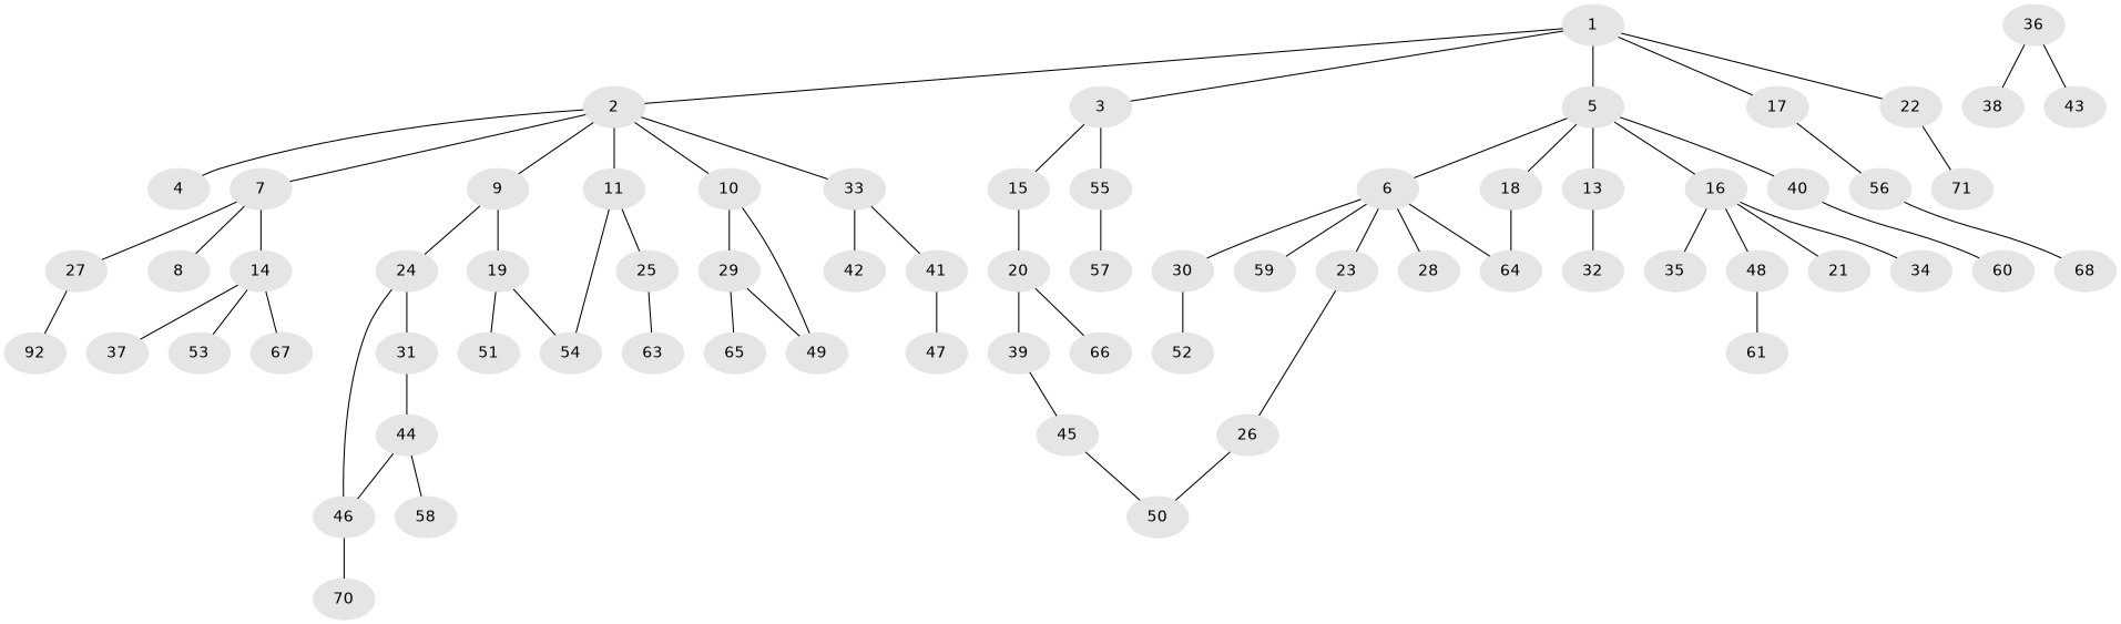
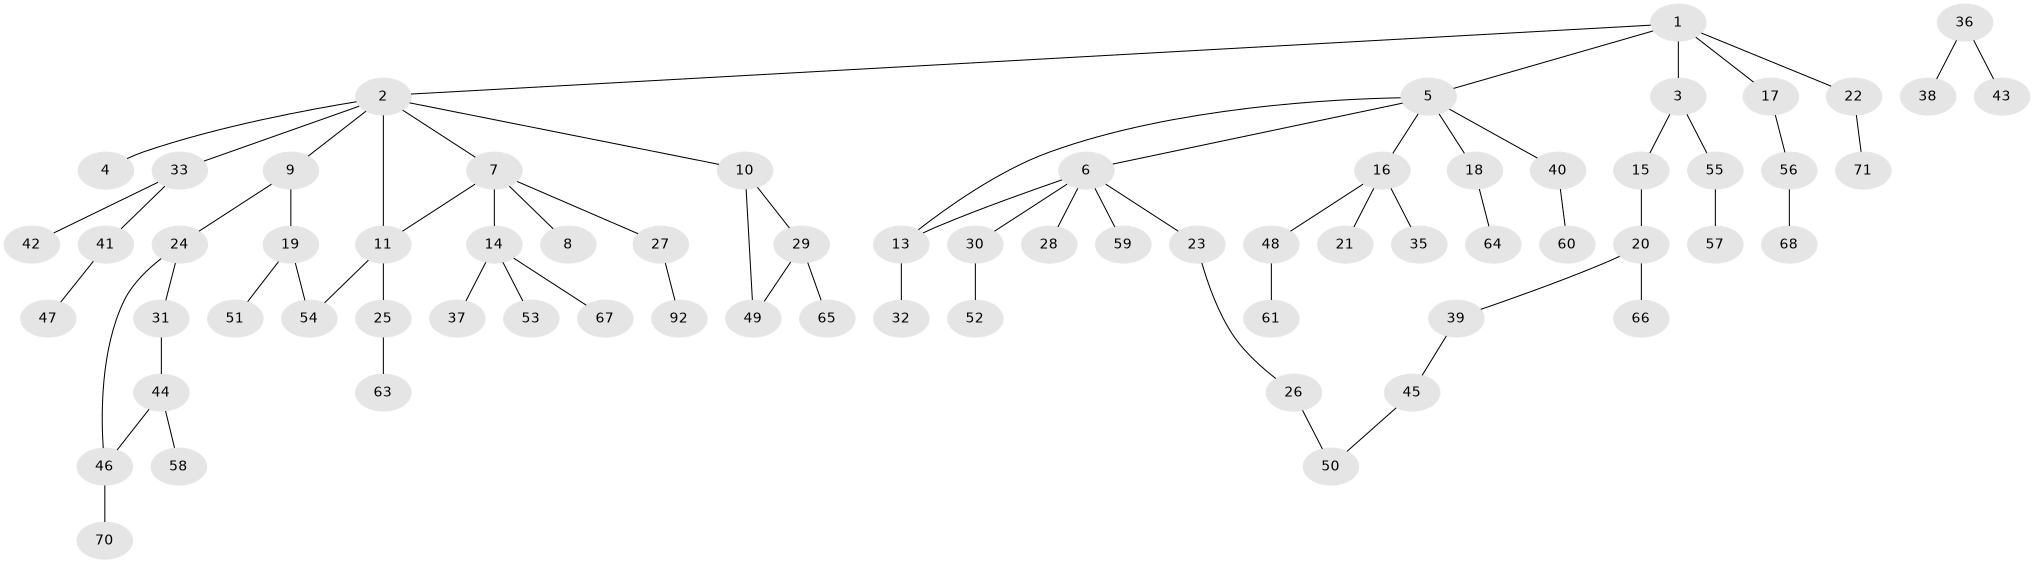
  graph {
    fontname="DejaVu Sans"
    node [color=gray90 fontname="DejaVu Sans" style=filled]
    edge [fontname="DejaVu Sans"]
    1
    2
    3
    5
    17
    22
    4
    7
    9
    10
    33
    11
    15
    55
    6
    13
    16
    18
    40
    56
    71
    8
    14
    27
    19
    24
    29
    49
    41
    42
    20
    57
    23
    28
    30
    59
    64
    32
    21
-   34
    35
    48
    60
    26
    52
    25
    54
    37
    53
    67
    n51 [label=92]
    51
    31
    46
    65
    63
    39
    66
    61
    68
    45
    50
    44
    70
    36
    38
    43
    58
    47
    1 -- 2
    1 -- 3
    1 -- 5
    1 -- 17
    1 -- 22
    2 -- 4
    2 -- 7
    2 -- 9
    2 -- 10
    2 -- 33
    2 -- 11
    3 -- 15
    3 -- 55
    5 -- 6
    5 -- 13
    5 -- 16
    5 -- 18
    5 -- 40
    17 -- 56
    22 -- 71
+   7 -- 11
    7 -- 8
    7 -- 14
    7 -- 27
    9 -- 19
    9 -- 24
    10 -- 29
    10 -- 49
    33 -- 41
    33 -- 42
    11 -- 25
    11 -- 54
    15 -- 20
    55 -- 57
    6 -- 23
    6 -- 28
    6 -- 30
    6 -- 59
-   6 -- 64
+   6 -- 13
    13 -- 32
    16 -- 21
-   16 -- 34
    16 -- 35
    16 -- 48
    18 -- 64
    40 -- 60
    56 -- 68
    14 -- 37
    14 -- 53
    14 -- 67
    27 -- n51
    19 -- 54
    19 -- 51
    24 -- 31
    24 -- 46
    29 -- 49
    29 -- 65
    41 -- 47
    20 -- 39
    20 -- 66
    23 -- 26
    30 -- 52
    48 -- 61
    26 -- 50
    25 -- 63
    31 -- 44
    46 -- 70
    39 -- 45
    45 -- 50
    44 -- 46
    44 -- 58
    36 -- 38
    36 -- 43
  }
